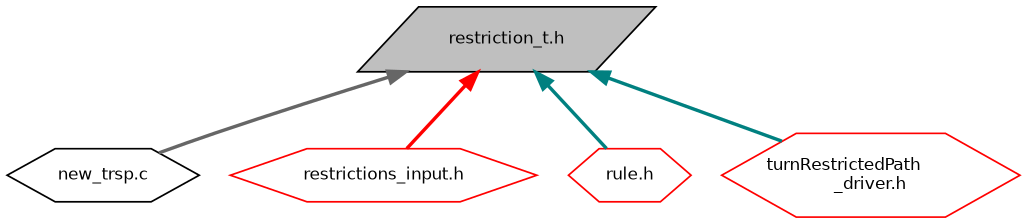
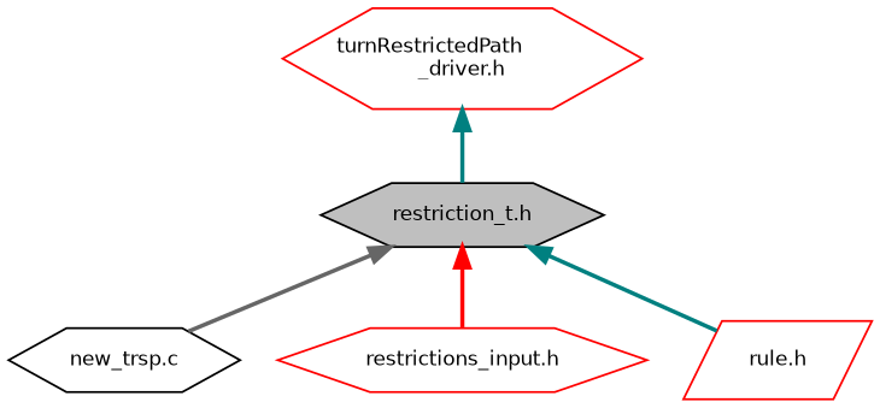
  digraph {
    node [color=red fillcolor=white fontname=Helvetica fontsize=10 shape=hexagon style=filled]
    edge [color=teal dir=back fontname=Helvetica fontsize=10 labelfontname=Helvetica labelfontsize=10 style=bold]
-   n1 [color=black fillcolor=grey75 fontcolor=black height=0.2 label="restriction_t.h" shape=parallelogram width=0.4]
+   n1 [color=black fillcolor=grey75 fontcolor=black height=0.2 label="restriction_t.h" width=0.4]
    n2 [color=black height=0.2 label="new_trsp.c" width=0.4]
    n3 [height=0.2 label="restrictions_input.h" width=0.4]
-   n4 [height=0.2 label="rule.h" width=0.4]
+   n4 [height=0.2 label="rule.h" shape=parallelogram width=0.4]
    n5 [height=0.2 label="turnRestrictedPath\l_driver.h" width=0.4]
    n1 -> n2 [color=gray40]
    n1 -> n3 [color=red]
    n1 -> n4
-   n1 -> n5
+   n5 -> n1
  }
